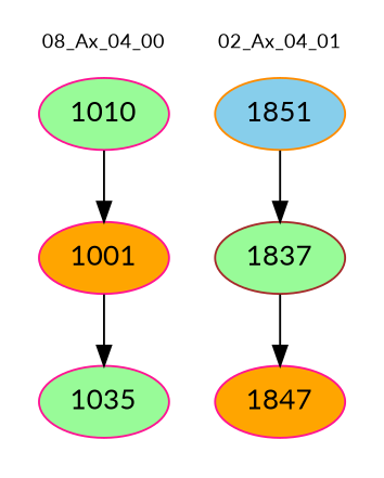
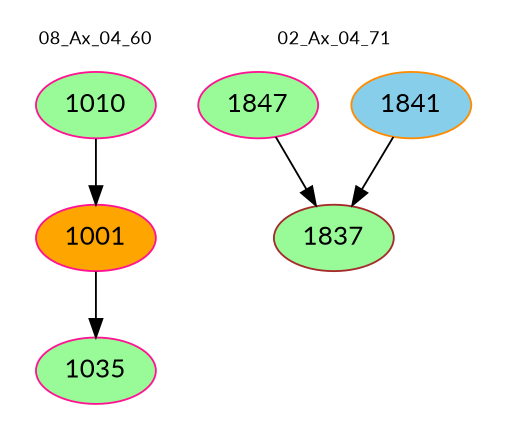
  digraph {
    fontname=Lato
    node [color=deeppink fillcolor=palegreen fontname=Lato style=filled]
    edge [color=black fontname=Lato]
    n1 [label=1010]
    n2 [fillcolor=orange label=1001]
    n3 [label=1035]
-   n4 [color=darkorange fillcolor=skyblue label=1851]
+   n4 [color=darkorange fillcolor=skyblue label=1841]
    n5 [color=brown label=1837]
-   n6 [fillcolor=orange label=1847]
+   n6 [label=1847]
    subgraph cluster_1 {
      color=white
      fontsize=10
-     label="08_Ax_04_00"
+     label="08_Ax_04_60"
      n1
      n2
      n3
    }
    subgraph cluster_2 {
      color=white
      fontsize=10
-     label="02_Ax_04_01"
+     label="02_Ax_04_71"
      n4
      n5
      n6
    }
    n1 -> n2
    n2 -> n3
    n4 -> n5
-   n5 -> n6
+   n6 -> n5
  }
